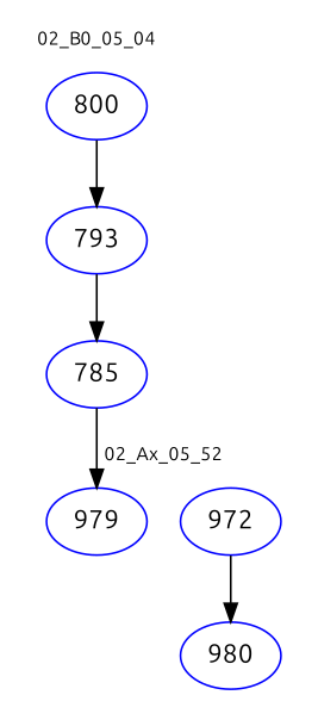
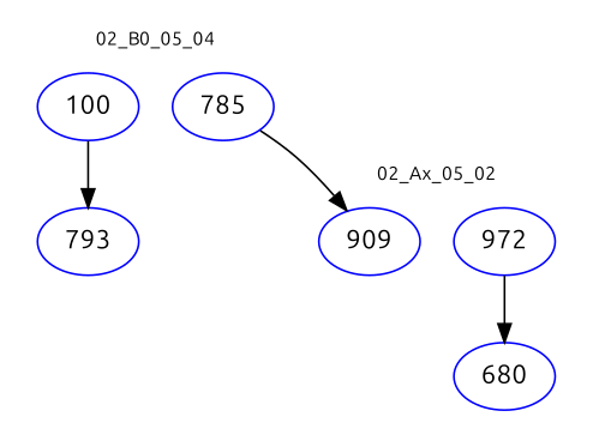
  digraph {
    fontname=Ubuntu
    node [color=blue fontname=Ubuntu]
    edge [color=black fontname=Ubuntu]
    n1 [label=972]
-   n2 [label=980]
-   n3 [label=979]
+   n2 [label=680]
+   n3 [label=909]
    n4 [label=793]
    n5 [label=785]
-   n6 [label=800]
+   n6 [label=100]
    subgraph cluster_1 {
      color=white
      fontsize=10
-     label="02_Ax_05_52"
+     label="02_Ax_05_02"
      n1
      n2
      n3
    }
    subgraph cluster_2 {
      color=white
      fontsize=10
      label="02_B0_05_04"
      n4
      n5
      n6
    }
    n1 -> n2
-   n4 -> n5
    n5 -> n3
    n6 -> n4
  }
